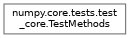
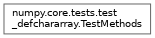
  digraph {
    rankdir=LR
-   n1 [color=grey40 fillcolor=white fontname=Helvetica fontsize=10 height=0.2 label="numpy.core.tests.test\l_core.TestMethods" shape=box style=filled width=0.4]
+   n1 [color=grey40 fillcolor=white fontname=Helvetica fontsize=10 height=0.2 label="numpy.core.tests.test\l_defchararray.TestMethods" shape=box style=filled width=0.4]
  }
